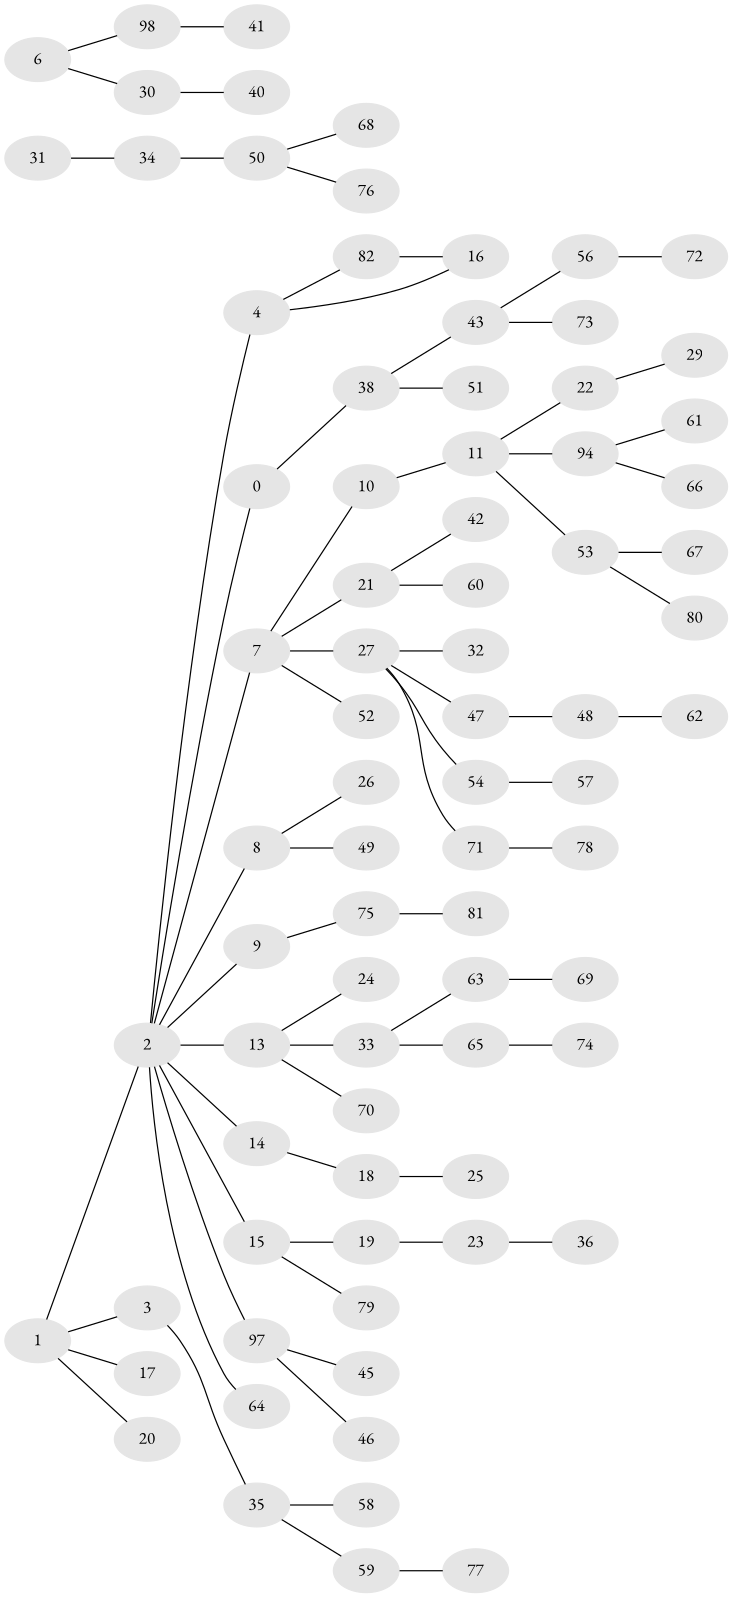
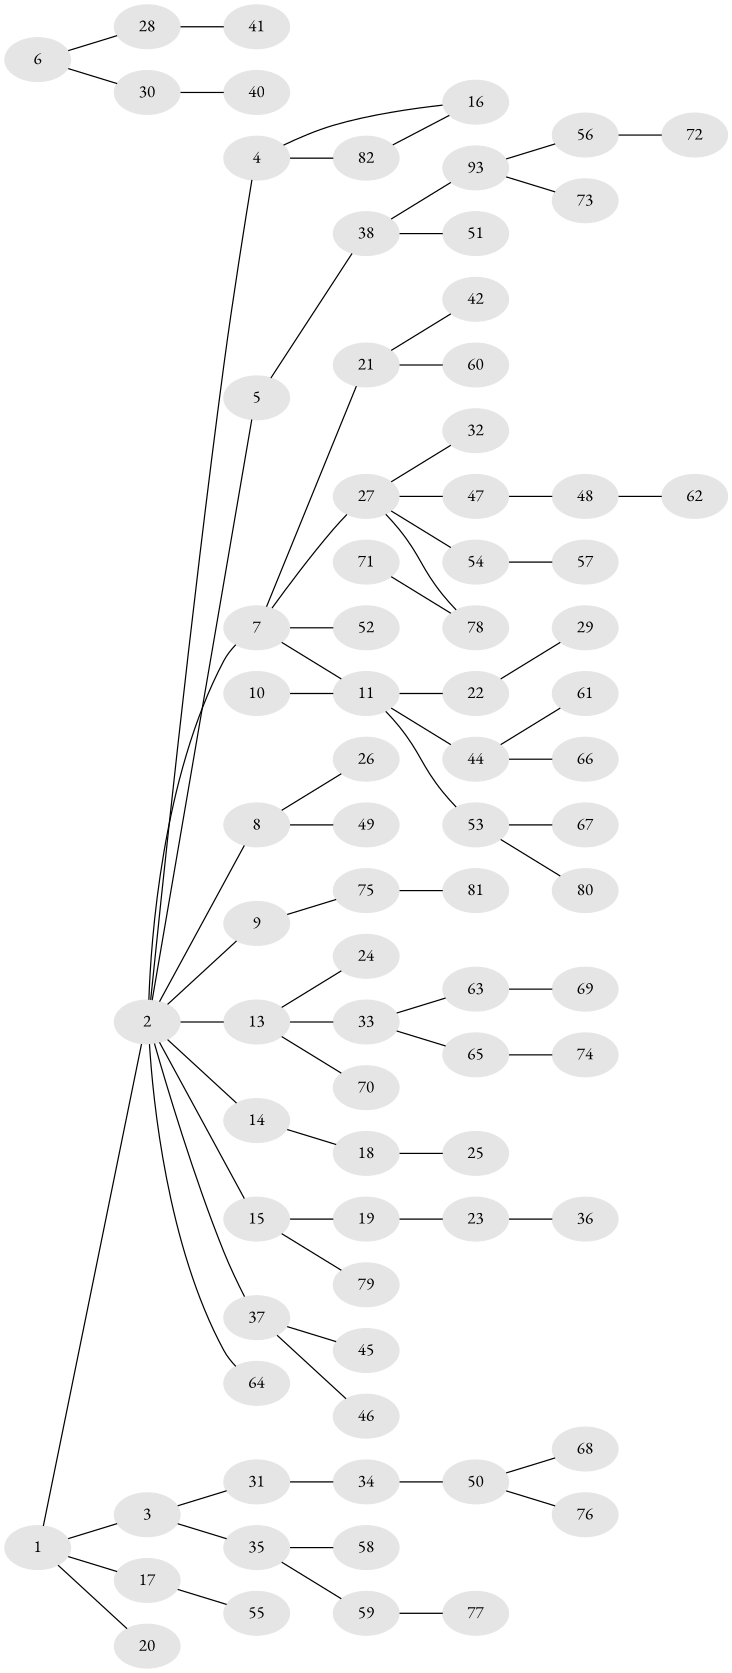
  graph {
    fontname="EB Garamond"
    rankdir=LR
    node [color=gray90 fontname="EB Garamond" style=filled]
    edge [fontname="EB Garamond"]
    1
    2
    3
    17
    20
    4
-   5 [label=0]
+   5
    7
    8
    9
    13
    14
    15
-   37 [label=97]
+   37
    64
    31
    35
+   55
    n19 [label=82]
    16
    38
    10
    21
    27
    52
    26
    49
    75
    24
    33
    70
    18
    19
    79
    45
    46
    34
    58
    59
    6
-   28 [label=98]
+   28
    30
-   43
+   43 [label=93]
    51
    41
    40
    11
    42
    60
    32
    47
    54
    71
    81
    22
-   44 [label=94]
+   44
    53
    29
    61
    66
    67
    80
    63
    65
    25
    23
    36
    48
    57
    78
    50
    69
    74
    68
    76
    77
    56
    73
    72
    62
    1 -- 2
    1 -- 3
    1 -- 17
    1 -- 20
    2 -- 4
    2 -- 5
    2 -- 7
    2 -- 8
    2 -- 9
    2 -- 13
    2 -- 14
    2 -- 15
    2 -- 37
    2 -- 64
+   3 -- 31
    3 -- 35
+   17 -- 55
    4 -- n19
    4 -- 16
    5 -- 38
-   7 -- 10
+   7 -- 11
    7 -- 21
    7 -- 27
    7 -- 52
    8 -- 26
    8 -- 49
    9 -- 75
    13 -- 24
    13 -- 33
    13 -- 70
    14 -- 18
    15 -- 19
    15 -- 79
    37 -- 45
    37 -- 46
    31 -- 34
    35 -- 58
    35 -- 59
    n19 -- 16
    38 -- 43
    38 -- 51
    10 -- 11
    21 -- 42
    21 -- 60
    27 -- 32
    27 -- 47
    27 -- 54
-   27 -- 71
+   27 -- 78
    75 -- 81
    33 -- 63
    33 -- 65
    18 -- 25
    19 -- 23
    34 -- 50
    59 -- 77
    6 -- 28
    6 -- 30
    28 -- 41
    30 -- 40
    43 -- 56
    43 -- 73
    11 -- 22
    11 -- 44
    11 -- 53
    47 -- 48
    54 -- 57
    71 -- 78
    22 -- 29
    44 -- 61
    44 -- 66
    53 -- 67
    53 -- 80
    63 -- 69
    65 -- 74
    23 -- 36
    48 -- 62
    50 -- 68
    50 -- 76
    56 -- 72
  }
